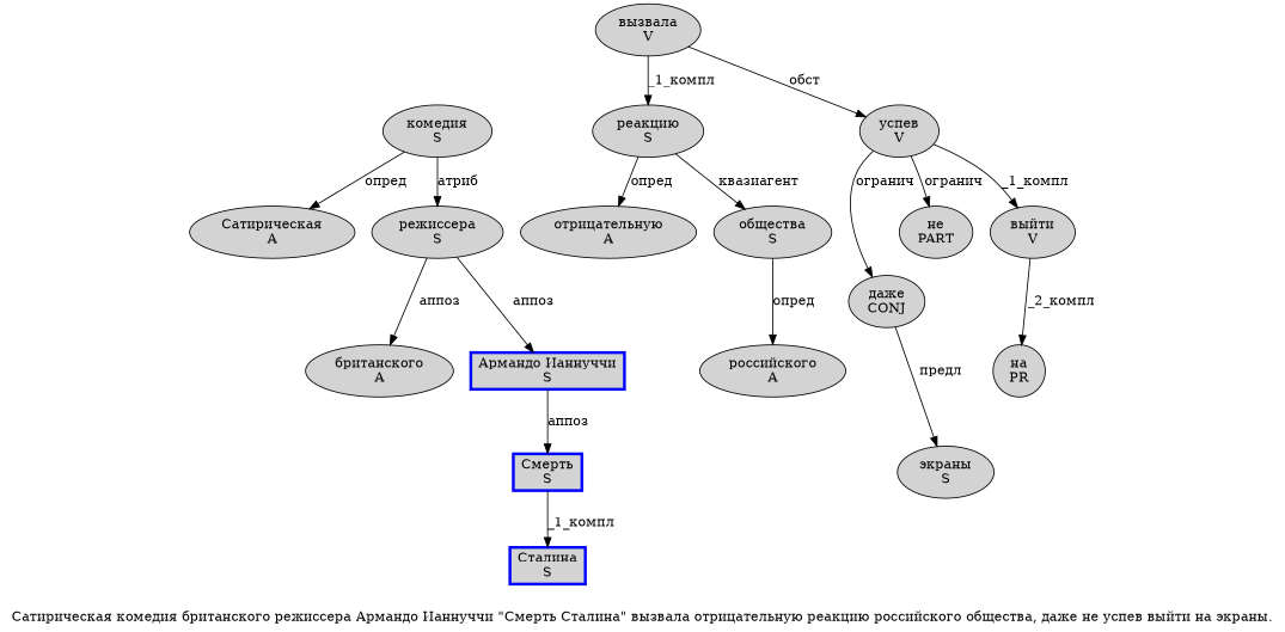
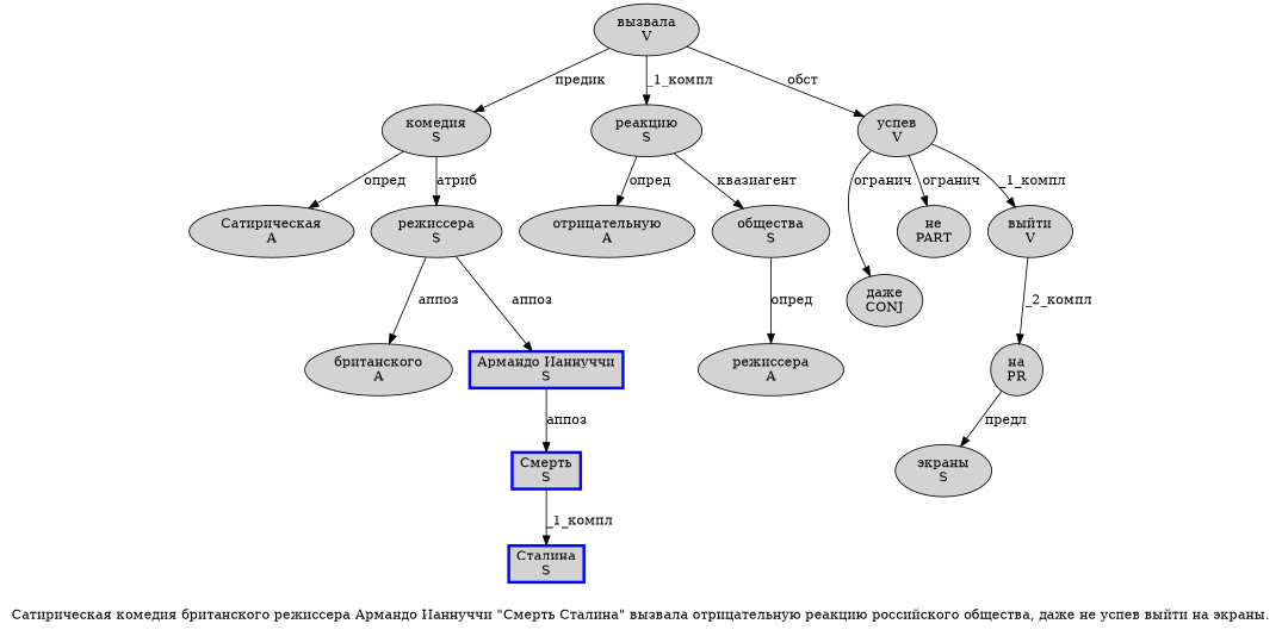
  digraph {
    label="Сатирическая комедия британского режиссера Армандо Ианнуччи \"Смерть Сталина\" вызвала отрицательную реакцию российского общества, даже не успев выйти на экраны."
    node [fillcolor=lightgray penwidth=1 shape=ellipse style=filled]
    n1 [label="Сатирическая\nA"]
    n2 [label="комедия\nS"]
    n3 [label="режиссера\nS"]
    n4 [label="британского\nA"]
    n5 [color=blue label="Армандо Ианнуччи\nS" penwidth=3 shape=box]
    n6 [color=blue label="Смерть\nS" penwidth=3 shape=box]
    n7 [color=blue label="Сталина\nS" penwidth=3 shape=box]
    n8 [label="вызвала\nV"]
    n9 [label="реакцию\nS"]
    n10 [label="успев\nV"]
    n11 [label="отрицательную\nA"]
    n12 [label="общества\nS"]
    n13 [label="даже\nCONJ"]
    n14 [label="не\nPART"]
    n15 [label="выйти\nV"]
-   n16 [label="российского\nA"]
+   n16 [label="режиссера\nA"]
    n17 [label="на\nPR"]
    n18 [label="экраны\nS"]
    n2 -> n1 [label="опред"]
    n2 -> n3 [label="атриб"]
    n3 -> n4 [label="аппоз"]
    n3 -> n5 [label="аппоз"]
    n5 -> n6 [label="аппоз"]
    n6 -> n7 [label="_1_компл"]
+   n8 -> n2 [label="предик"]
    n8 -> n9 [label="_1_компл"]
    n8 -> n10 [label="обст"]
    n9 -> n11 [label="опред"]
    n9 -> n12 [label="квазиагент"]
    n10 -> n13 [label="огранич"]
    n10 -> n14 [label="огранич"]
    n10 -> n15 [label="_1_компл"]
    n12 -> n16 [label="опред"]
    n15 -> n17 [label="_2_компл"]
-   n13 -> n18 [label="предл"]
+   n17 -> n18 [label="предл"]
  }
